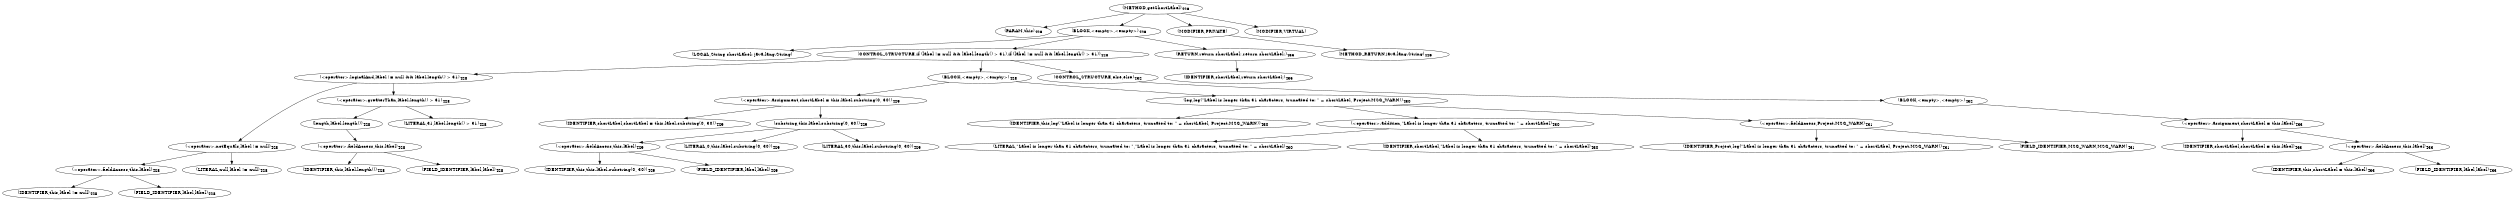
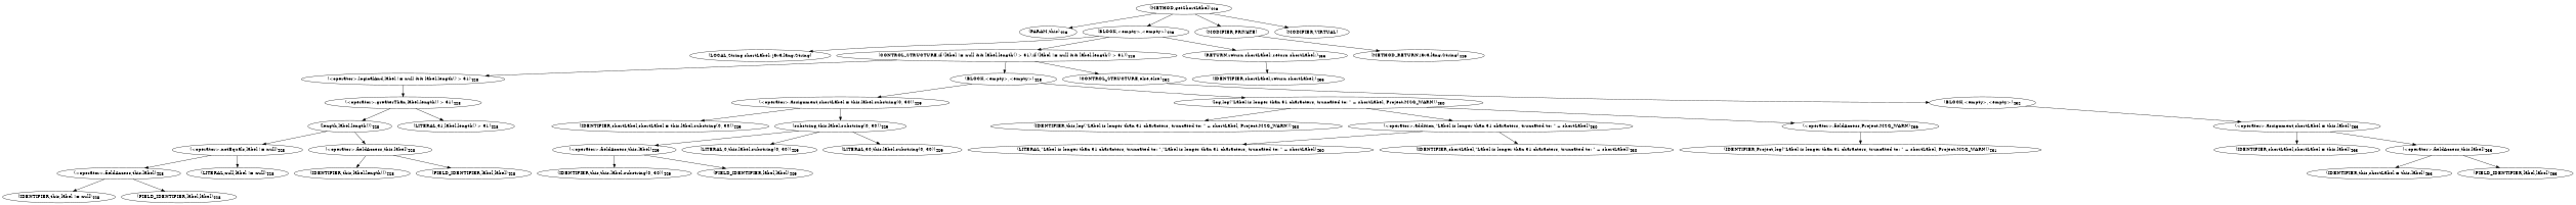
  digraph {
    n1 [label=<(METHOD,getShortLabel)<SUB>426</SUB>>]
    n2 [label=<(PARAM,this)<SUB>426</SUB>>]
    n3 [label=<(BLOCK,&lt;empty&gt;,&lt;empty&gt;)<SUB>426</SUB>>]
    n4 [label=<(MODIFIER,PRIVATE)>]
    n5 [label=<(MODIFIER,VIRTUAL)>]
    n6 [label=<(LOCAL,String shortLabel: java.lang.String)>]
    n7 [label=<(CONTROL_STRUCTURE,if (label != null &amp;&amp; label.length() &gt; 31),if (label != null &amp;&amp; label.length() &gt; 31))<SUB>428</SUB>>]
    n8 [label=<(RETURN,return shortLabel;,return shortLabel;)<SUB>435</SUB>>]
    n9 [label=<(METHOD_RETURN,java.lang.String)<SUB>426</SUB>>]
    n10 [label=<(&lt;operator&gt;.logicalAnd,label != null &amp;&amp; label.length() &gt; 31)<SUB>428</SUB>>]
    n11 [label=<(BLOCK,&lt;empty&gt;,&lt;empty&gt;)<SUB>428</SUB>>]
    n12 [label=<(CONTROL_STRUCTURE,else,else)<SUB>432</SUB>>]
    n13 [label=<(IDENTIFIER,shortLabel,return shortLabel;)<SUB>435</SUB>>]
    n14 [label=<(&lt;operator&gt;.notEquals,label != null)<SUB>428</SUB>>]
    n15 [label=<(&lt;operator&gt;.greaterThan,label.length() &gt; 31)<SUB>428</SUB>>]
    n16 [label=<(&lt;operator&gt;.assignment,shortLabel = this.label.substring(0, 30))<SUB>429</SUB>>]
    n17 [label=<(log,log(&quot;Label is longer than 31 characters, truncated to: &quot; + shortLabel, Project.MSG_WARN))<SUB>430</SUB>>]
    n18 [label=<(BLOCK,&lt;empty&gt;,&lt;empty&gt;)<SUB>432</SUB>>]
    n19 [label=<(&lt;operator&gt;.fieldAccess,this.label)<SUB>428</SUB>>]
    n20 [label=<(LITERAL,null,label != null)<SUB>428</SUB>>]
    n21 [label=<(length,label.length())<SUB>428</SUB>>]
    n22 [label=<(LITERAL,31,label.length() &gt; 31)<SUB>428</SUB>>]
    n23 [label=<(IDENTIFIER,this,label != null)<SUB>428</SUB>>]
    n24 [label=<(FIELD_IDENTIFIER,label,label)<SUB>428</SUB>>]
    n25 [label=<(&lt;operator&gt;.fieldAccess,this.label)<SUB>428</SUB>>]
    n26 [label=<(IDENTIFIER,this,label.length())<SUB>428</SUB>>]
    n27 [label=<(FIELD_IDENTIFIER,label,label)<SUB>428</SUB>>]
    n28 [label=<(IDENTIFIER,shortLabel,shortLabel = this.label.substring(0, 30))<SUB>429</SUB>>]
    n29 [label=<(substring,this.label.substring(0, 30))<SUB>429</SUB>>]
    n30 [label=<(IDENTIFIER,this,log(&quot;Label is longer than 31 characters, truncated to: &quot; + shortLabel, Project.MSG_WARN))<SUB>430</SUB>>]
    n31 [label=<(&lt;operator&gt;.addition,&quot;Label is longer than 31 characters, truncated to: &quot; + shortLabel)<SUB>430</SUB>>]
-   n32 [label=<(&lt;operator&gt;.fieldAccess,Project.MSG_WARN)<SUB>431</SUB>>]
+   n32 [label=<(&lt;operator&gt;.fieldAccess,Project.MSG_WARN)<SUB>436</SUB>>]
    n33 [label=<(&lt;operator&gt;.fieldAccess,this.label)<SUB>429</SUB>>]
    n34 [label=<(LITERAL,0,this.label.substring(0, 30))<SUB>429</SUB>>]
    n35 [label=<(LITERAL,30,this.label.substring(0, 30))<SUB>429</SUB>>]
    n36 [label=<(IDENTIFIER,this,this.label.substring(0, 30))<SUB>429</SUB>>]
    n37 [label=<(FIELD_IDENTIFIER,label,label)<SUB>429</SUB>>]
    n38 [label=<(LITERAL,&quot;Label is longer than 31 characters, truncated to: &quot;,&quot;Label is longer than 31 characters, truncated to: &quot; + shortLabel)<SUB>430</SUB>>]
    n39 [label=<(IDENTIFIER,shortLabel,&quot;Label is longer than 31 characters, truncated to: &quot; + shortLabel)<SUB>430</SUB>>]
    n40 [label=<(IDENTIFIER,Project,log(&quot;Label is longer than 31 characters, truncated to: &quot; + shortLabel, Project.MSG_WARN))<SUB>431</SUB>>]
-   n41 [label=<(FIELD_IDENTIFIER,MSG_WARN,MSG_WARN)<SUB>431</SUB>>]
    n42 [label=<(&lt;operator&gt;.assignment,shortLabel = this.label)<SUB>433</SUB>>]
    n43 [label=<(IDENTIFIER,shortLabel,shortLabel = this.label)<SUB>433</SUB>>]
    n44 [label=<(&lt;operator&gt;.fieldAccess,this.label)<SUB>433</SUB>>]
    n45 [label=<(IDENTIFIER,this,shortLabel = this.label)<SUB>433</SUB>>]
    n46 [label=<(FIELD_IDENTIFIER,label,label)<SUB>433</SUB>>]
    n1 -> n2
    n1 -> n3
    n1 -> n4
    n1 -> n5
    n3 -> n6
    n3 -> n7
    n3 -> n8
    n4 -> n9
    n7 -> n10
    n7 -> n11
    n7 -> n12
    n8 -> n13
-   n10 -> n14
+   n21 -> n14
    n10 -> n15
    n11 -> n16
    n11 -> n17
    n12 -> n18
    n14 -> n19
    n14 -> n20
    n15 -> n21
    n15 -> n22
    n16 -> n28
    n16 -> n29
    n17 -> n30
    n17 -> n31
    n17 -> n32
    n18 -> n42
    n19 -> n23
    n19 -> n24
    n21 -> n25
    n25 -> n26
    n25 -> n27
    n29 -> n33
    n29 -> n34
    n29 -> n35
    n31 -> n38
    n31 -> n39
    n32 -> n40
-   n32 -> n41
    n33 -> n36
    n33 -> n37
    n42 -> n43
    n42 -> n44
    n44 -> n45
    n44 -> n46
  }
